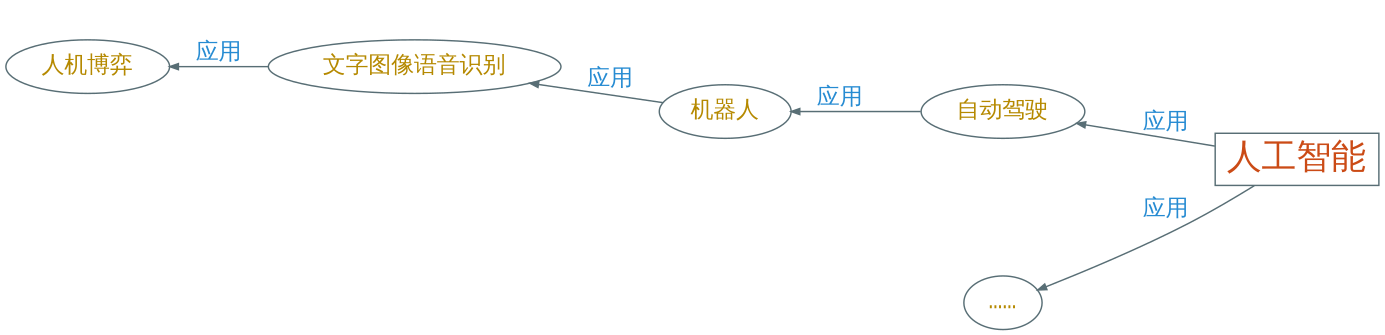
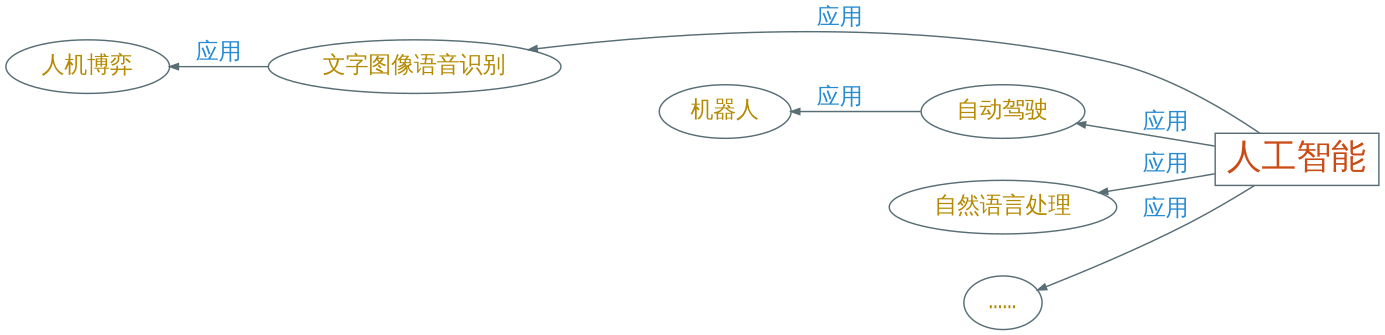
  digraph {
    fontname="Liberation Mono"
    nodesep=0.4
    rankdir=LR
    ranksep=0.5
    node [color="#586e75" fontcolor="#b58900" fontname="Liberation Mono" fontsize=16 shape=ellipse]
    edge [arrowhead=vee arrowsize=0.6 color="#586e75" dir=back fontcolor="#268bd2" fontname="Liberation Mono" fontsize=16]
    "人工智能" [fontcolor="#cb4b16" fontsize=24 shape=box]
    "人机博弈"
    "文字图像语音识别"
    "自动驾驶"
    "机器人"
+   "自然语言处理"
    "……"
    "人机博弈" -> "文字图像语音识别" [label="应用"]
-   "文字图像语音识别" -> "机器人" [label="应用"]
+   "文字图像语音识别" -> "人工智能" [label="应用"]
    "自动驾驶" -> "人工智能" [label="应用"]
    "机器人" -> "自动驾驶" [label="应用"]
+   "自然语言处理" -> "人工智能" [label="应用"]
    "……" -> "人工智能" [label="应用"]
  }
